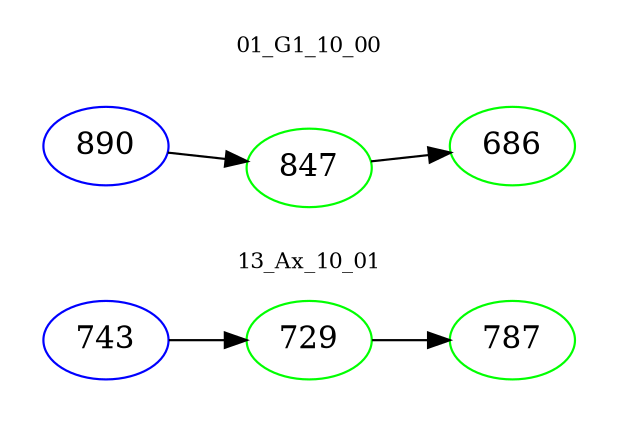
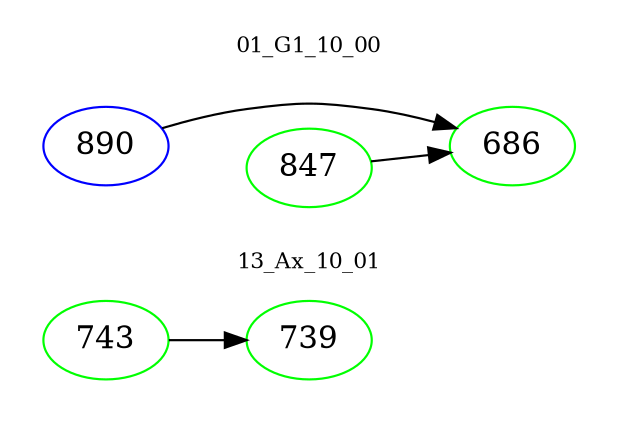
  digraph {
    rankdir=LR
    node [color=green]
    edge [color=black]
-   n1 [color=blue label=743]
-   n2 [label=729]
-   n3 [label=787]
+   n1 [label=743]
+   n2 [label=739]
    n4 [color=blue label=890]
    n5 [label=847]
    n6 [label=686]
    subgraph cluster_1 {
      color=white
      fontsize=10
      label="13_Ax_10_01"
      n1
      n2
-     n3
    }
    subgraph cluster_2 {
      color=white
      fontsize=10
      label="01_G1_10_00"
      n4
      n5
      n6
    }
    n1 -> n2
-   n2 -> n3
-   n4 -> n5
+   n4 -> n6
    n5 -> n6
  }
